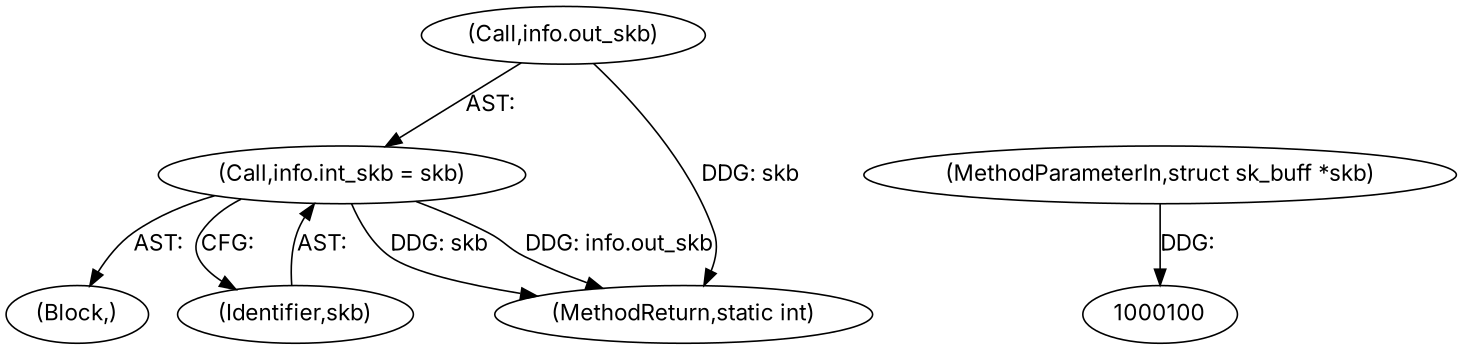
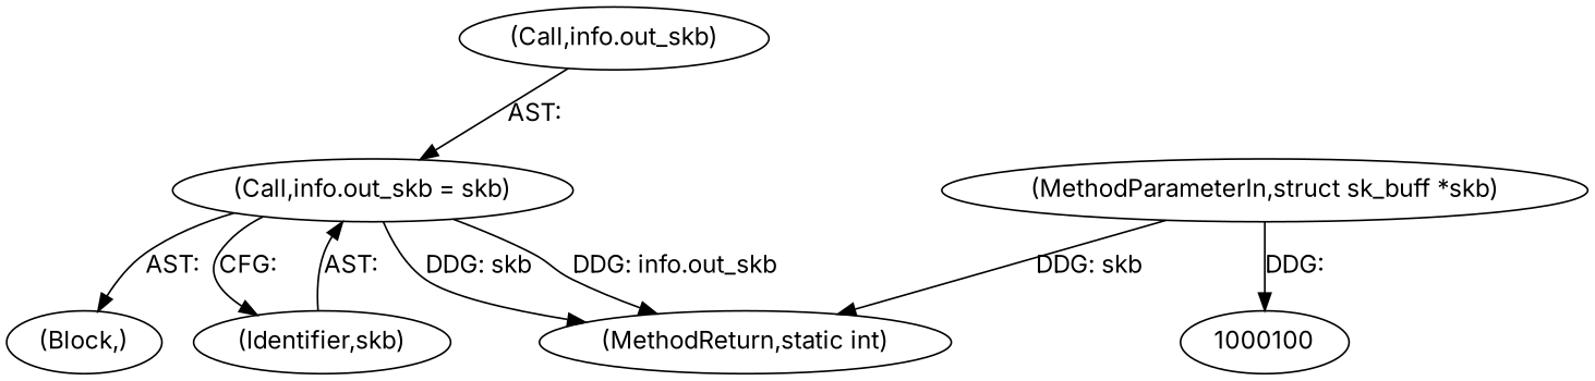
  digraph {
    fontname=Inter
    node [fontname=Inter]
    edge [fontname=Inter]
-   n1 [label="(Call,info.int_skb = skb)"]
+   n1 [label="(Call,info.out_skb = skb)"]
    n2 [label="(Identifier,skb)"]
    n3 [label="(Block,)"]
    n4 [label="(MethodReturn,static int)"]
    n5 [label="(MethodParameterIn,struct sk_buff *skb)"]
    1000100
    n7 [label="(Call,info.out_skb)"]
    n1 -> n2 [label="CFG: "]
    n1 -> n3 [label="AST: "]
    n1 -> n4 [label="DDG: skb"]
    n1 -> n4 [label="DDG: info.out_skb"]
    n2 -> n1 [label="AST: "]
-   n7 -> n4 [label="DDG: skb"]
+   n5 -> n4 [label="DDG: skb"]
    n5 -> 1000100 [label="DDG: "]
    n7 -> n1 [label="AST: "]
  }
